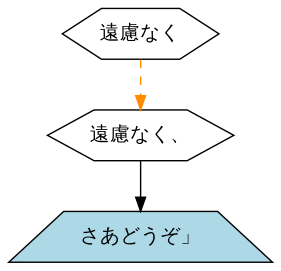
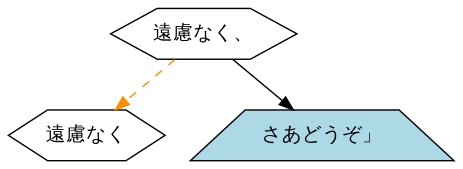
  digraph {
    node [fillcolor=white shape=hexagon style=filled]
    n1 [label="遠慮なく"]
    n2 [label="遠慮なく、"]
    n3 [fillcolor=lightblue label="さあどうぞ」" shape=trapezium]
-   n1 -> n2 [color=darkorange style=dashed]
+   n2 -> n1 [color=darkorange style=dashed]
    n2 -> n3 [color=black style=solid]
  }
